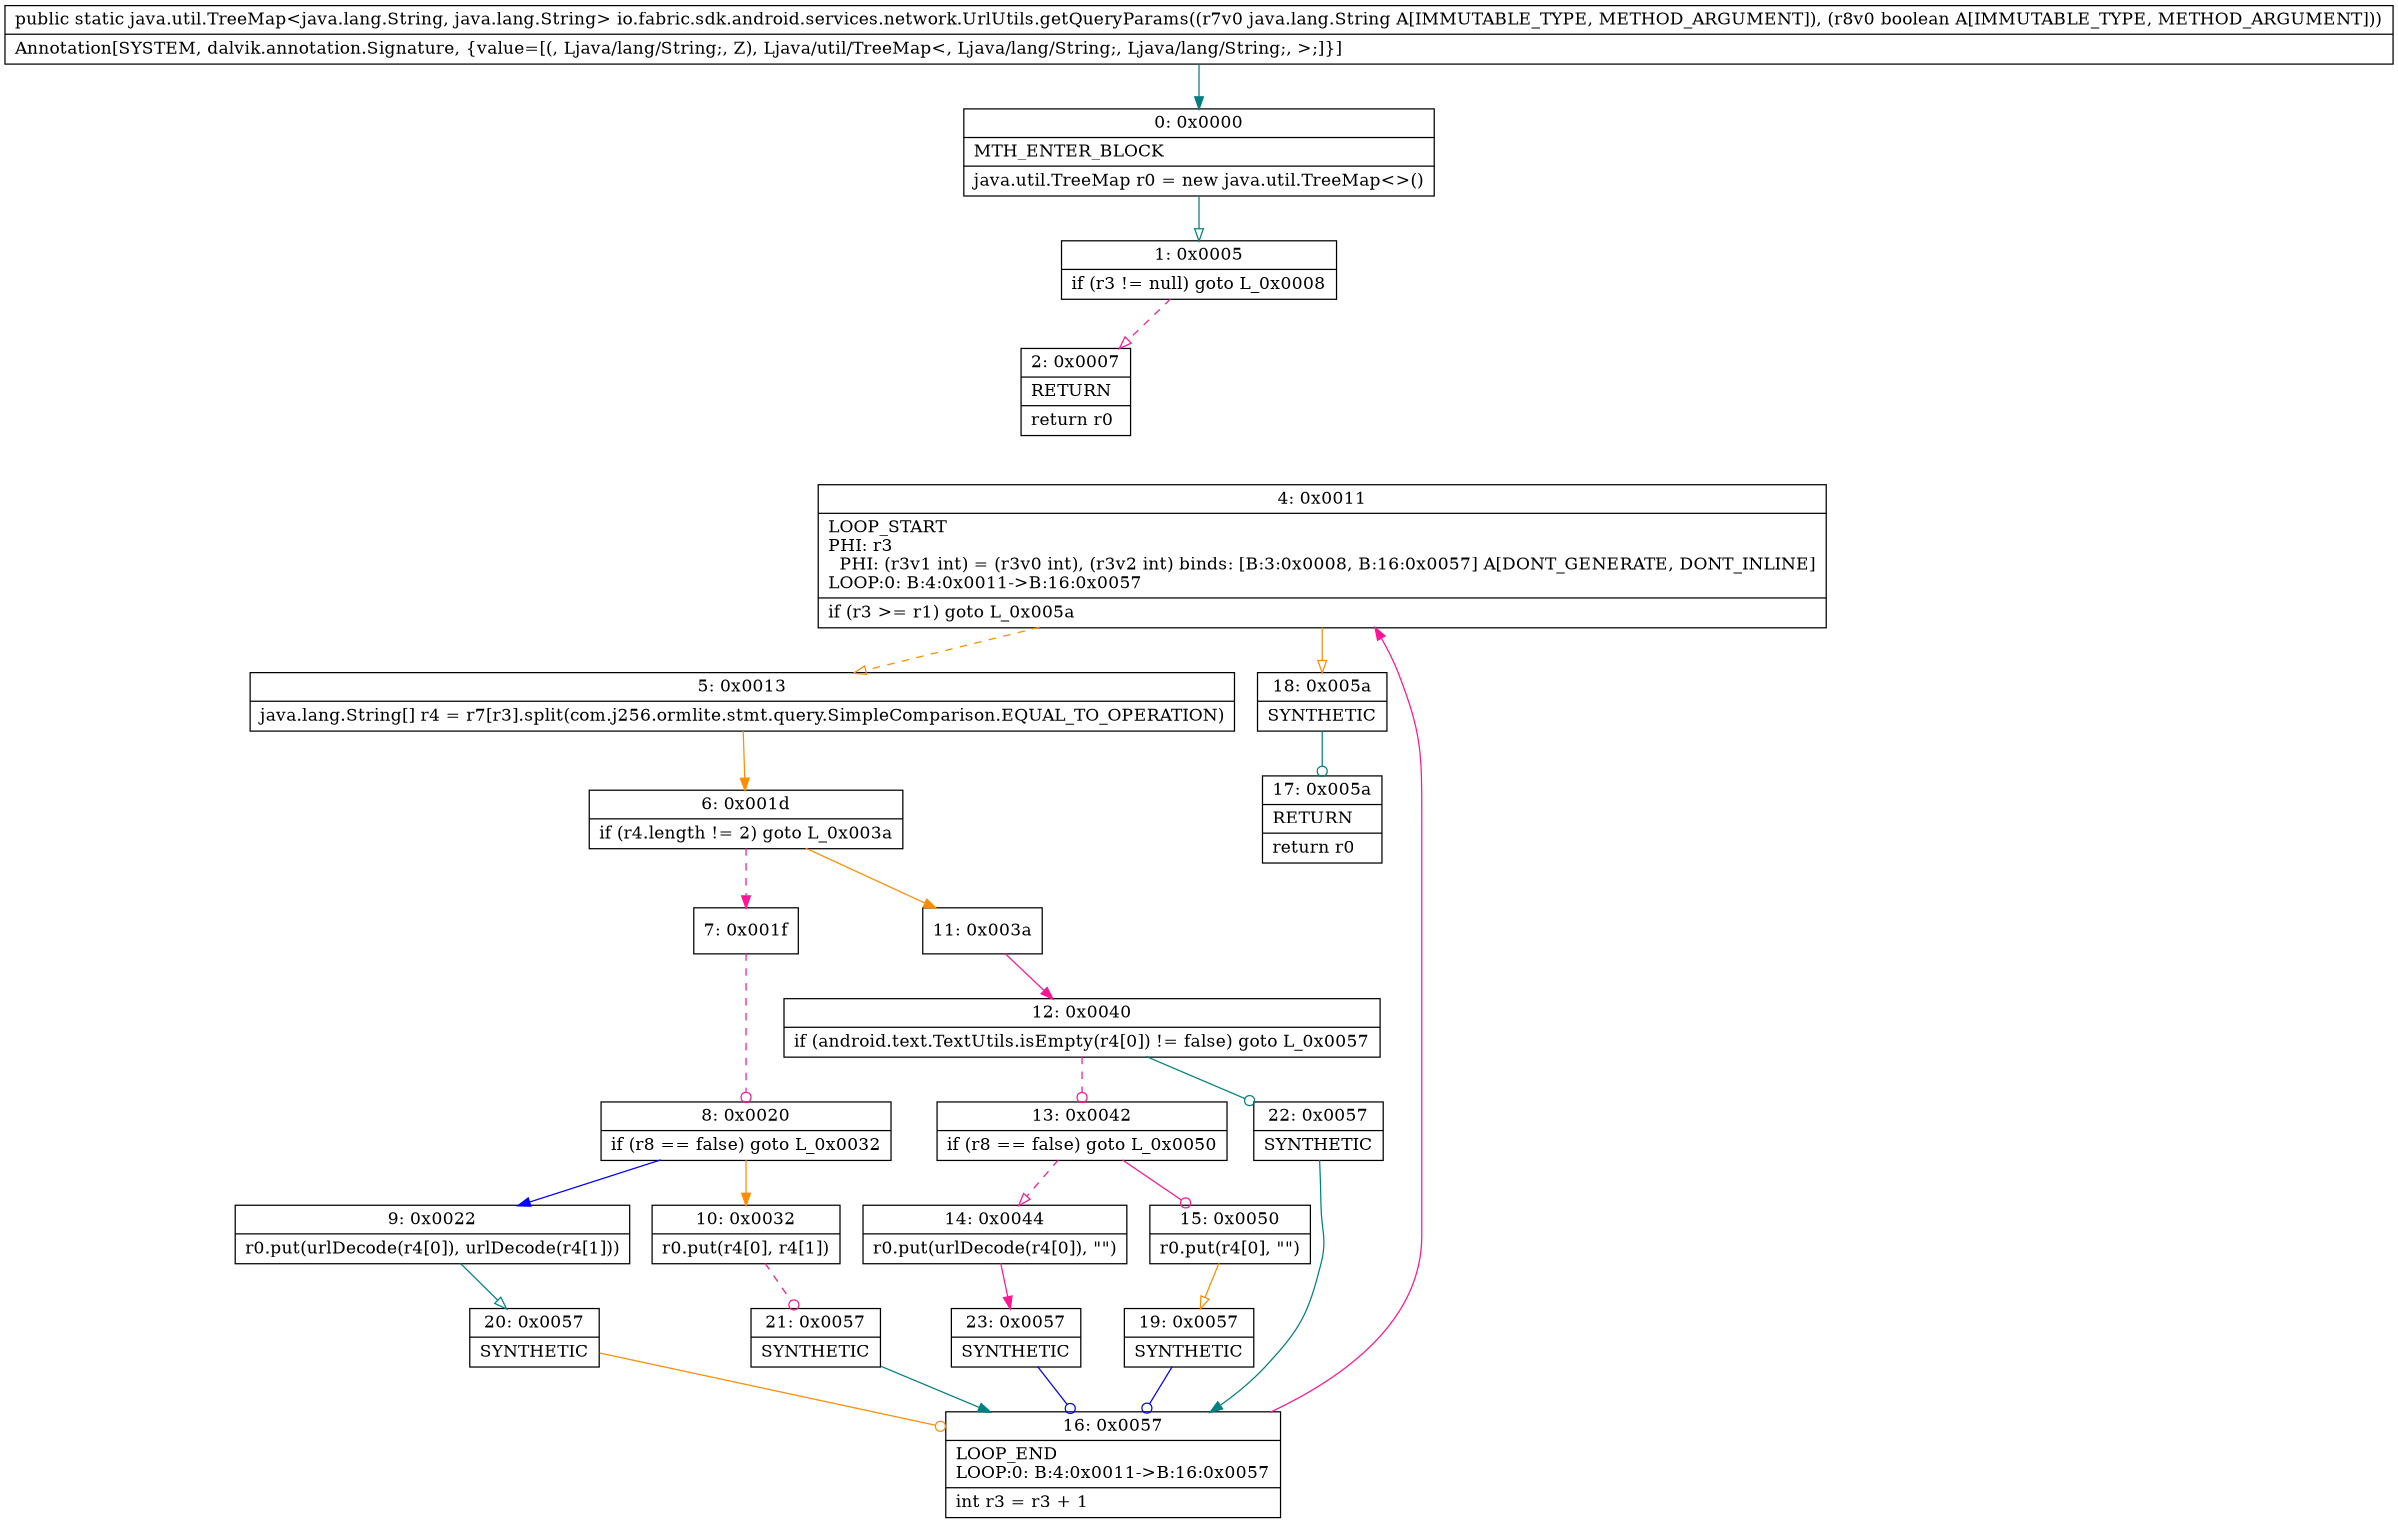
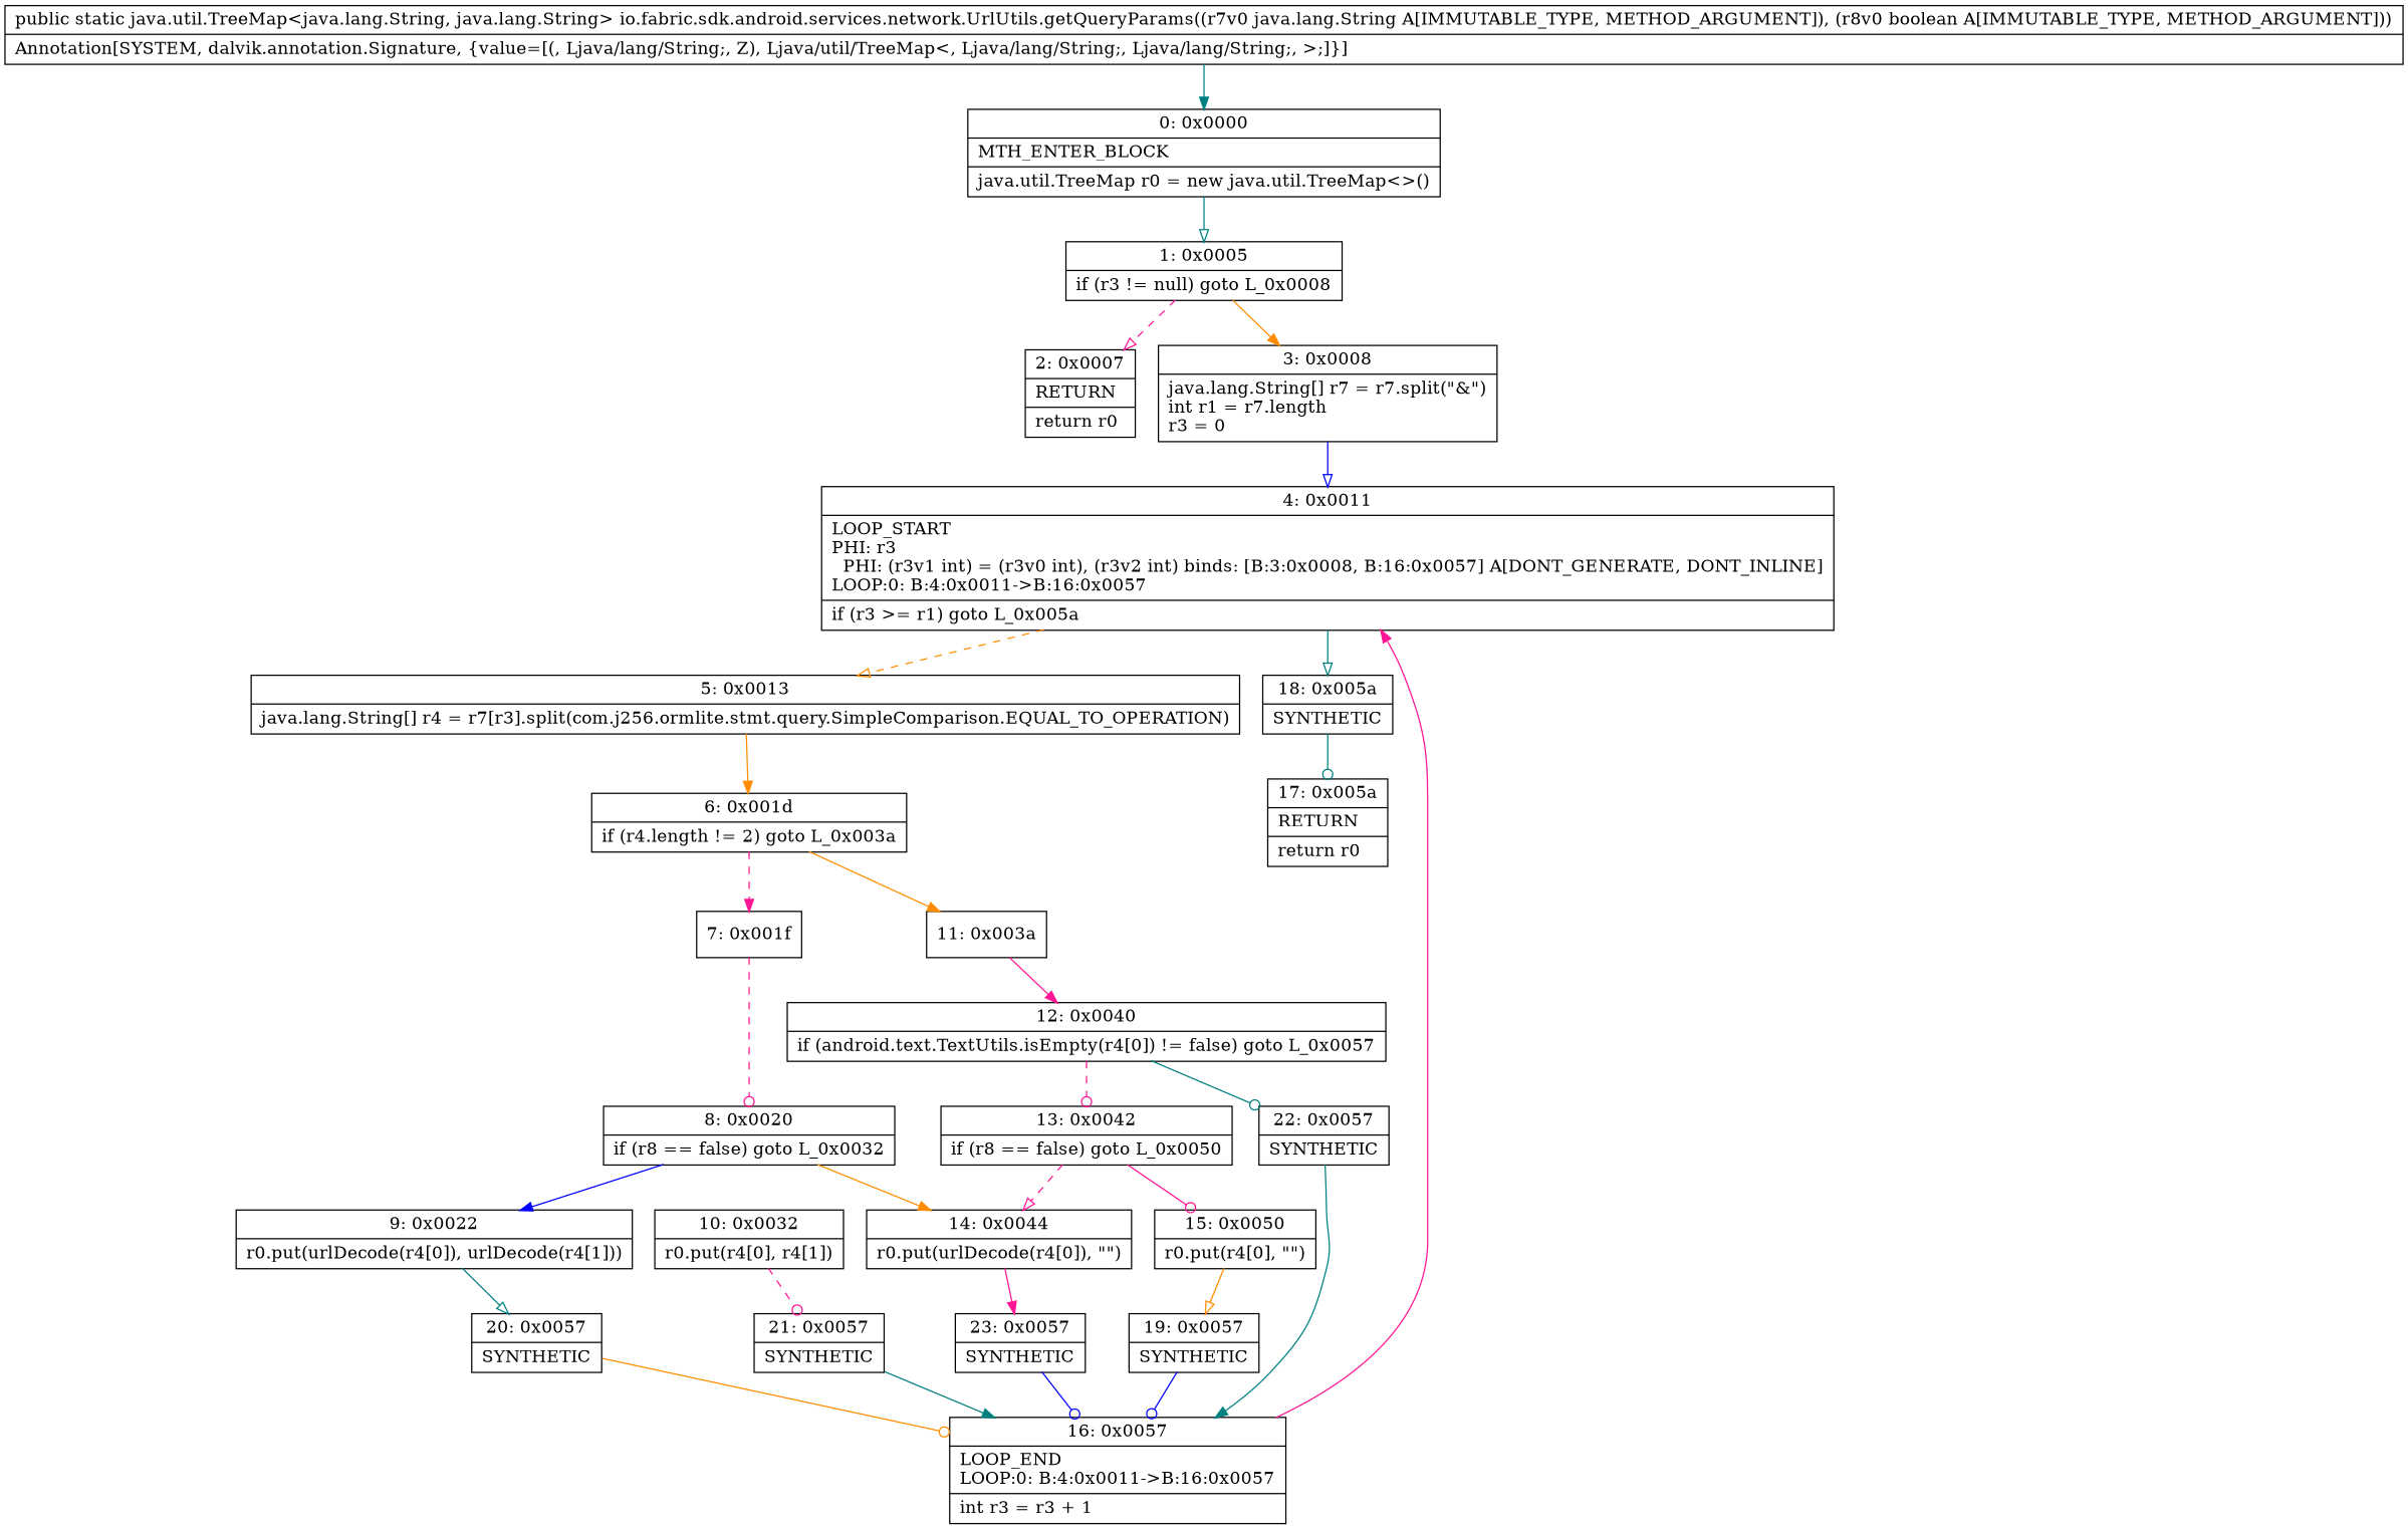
  digraph {
    node [shape=record]
    edge [arrowhead=normal color=deeppink]
    n1 [label="{0\:\ 0x0000|MTH_ENTER_BLOCK\l|java.util.TreeMap r0 = new java.util.TreeMap\<\>()\l}"]
    n2 [label="{1\:\ 0x0005|if (r3 != null) goto L_0x0008\l}"]
    n3 [label="{2\:\ 0x0007|RETURN\l|return r0\l}"]
+   n4 [label="{3\:\ 0x0008|java.lang.String[] r7 = r7.split(\"&\")\lint r1 = r7.length\lr3 = 0\l}"]
    n5 [label="{4\:\ 0x0011|LOOP_START\lPHI: r3 \l  PHI: (r3v1 int) = (r3v0 int), (r3v2 int) binds: [B:3:0x0008, B:16:0x0057] A[DONT_GENERATE, DONT_INLINE]\lLOOP:0: B:4:0x0011\-\>B:16:0x0057\l|if (r3 \>= r1) goto L_0x005a\l}"]
    n6 [label="{5\:\ 0x0013|java.lang.String[] r4 = r7[r3].split(com.j256.ormlite.stmt.query.SimpleComparison.EQUAL_TO_OPERATION)\l}"]
    n7 [label="{18\:\ 0x005a|SYNTHETIC\l}"]
    n8 [label="{6\:\ 0x001d|if (r4.length != 2) goto L_0x003a\l}"]
    n9 [label="{17\:\ 0x005a|RETURN\l|return r0\l}"]
    n10 [label="{7\:\ 0x001f}"]
    n11 [label="{11\:\ 0x003a}"]
    n12 [label="{8\:\ 0x0020|if (r8 == false) goto L_0x0032\l}"]
    n13 [label="{12\:\ 0x0040|if (android.text.TextUtils.isEmpty(r4[0]) != false) goto L_0x0057\l}"]
    n14 [label="{9\:\ 0x0022|r0.put(urlDecode(r4[0]), urlDecode(r4[1]))\l}"]
    n15 [label="{10\:\ 0x0032|r0.put(r4[0], r4[1])\l}"]
    n16 [label="{20\:\ 0x0057|SYNTHETIC\l}"]
    n17 [label="{21\:\ 0x0057|SYNTHETIC\l}"]
    n18 [label="{16\:\ 0x0057|LOOP_END\lLOOP:0: B:4:0x0011\-\>B:16:0x0057\l|int r3 = r3 + 1\l}"]
    n19 [label="{13\:\ 0x0042|if (r8 == false) goto L_0x0050\l}"]
    n20 [label="{22\:\ 0x0057|SYNTHETIC\l}"]
    n21 [label="{14\:\ 0x0044|r0.put(urlDecode(r4[0]), \"\")\l}"]
    n22 [label="{15\:\ 0x0050|r0.put(r4[0], \"\")\l}"]
    n23 [label="{23\:\ 0x0057|SYNTHETIC\l}"]
    n24 [label="{19\:\ 0x0057|SYNTHETIC\l}"]
    n25 [label="{public static java.util.TreeMap\<java.lang.String, java.lang.String\> io.fabric.sdk.android.services.network.UrlUtils.getQueryParams((r7v0 java.lang.String A[IMMUTABLE_TYPE, METHOD_ARGUMENT]), (r8v0 boolean A[IMMUTABLE_TYPE, METHOD_ARGUMENT]))  | Annotation[SYSTEM, dalvik.annotation.Signature, \{value=[(, Ljava\/lang\/String;, Z), Ljava\/util\/TreeMap\<, Ljava\/lang\/String;, Ljava\/lang\/String;, \>;]\}]\l}"]
    n1 -> n2 [arrowhead=onormal color=teal]
    n2 -> n3 [arrowhead=onormal style=dashed]
+   n2 -> n4 [color=darkorange]
+   n4 -> n5 [arrowhead=onormal color=blue]
    n5 -> n6 [arrowhead=onormal color=darkorange style=dashed]
-   n5 -> n7 [arrowhead=onormal color=darkorange]
+   n5 -> n7 [arrowhead=onormal color=teal]
    n6 -> n8 [color=darkorange]
    n7 -> n9 [arrowhead=odot color=teal]
    n8 -> n10 [style=dashed]
    n8 -> n11 [color=darkorange]
    n10 -> n12 [arrowhead=odot style=dashed]
    n11 -> n13
    n12 -> n14 [color=blue style=solid]
-   n12 -> n15 [color=darkorange]
+   n12 -> n21 [color=darkorange]
    n13 -> n19 [arrowhead=odot style=dashed]
    n13 -> n20 [arrowhead=odot color=teal]
    n14 -> n16 [arrowhead=onormal color=teal]
    n15 -> n17 [arrowhead=odot style=dashed]
    n16 -> n18 [arrowhead=odot color=darkorange]
    n17 -> n18 [color=teal]
    n18 -> n5
    n19 -> n21 [arrowhead=onormal style=dashed]
    n19 -> n22 [arrowhead=odot]
    n20 -> n18 [color=teal]
    n21 -> n23
    n22 -> n24 [arrowhead=onormal color=darkorange]
    n23 -> n18 [arrowhead=odot color=blue]
    n24 -> n18 [arrowhead=odot color=blue]
    n25 -> n1 [color=teal]
  }
